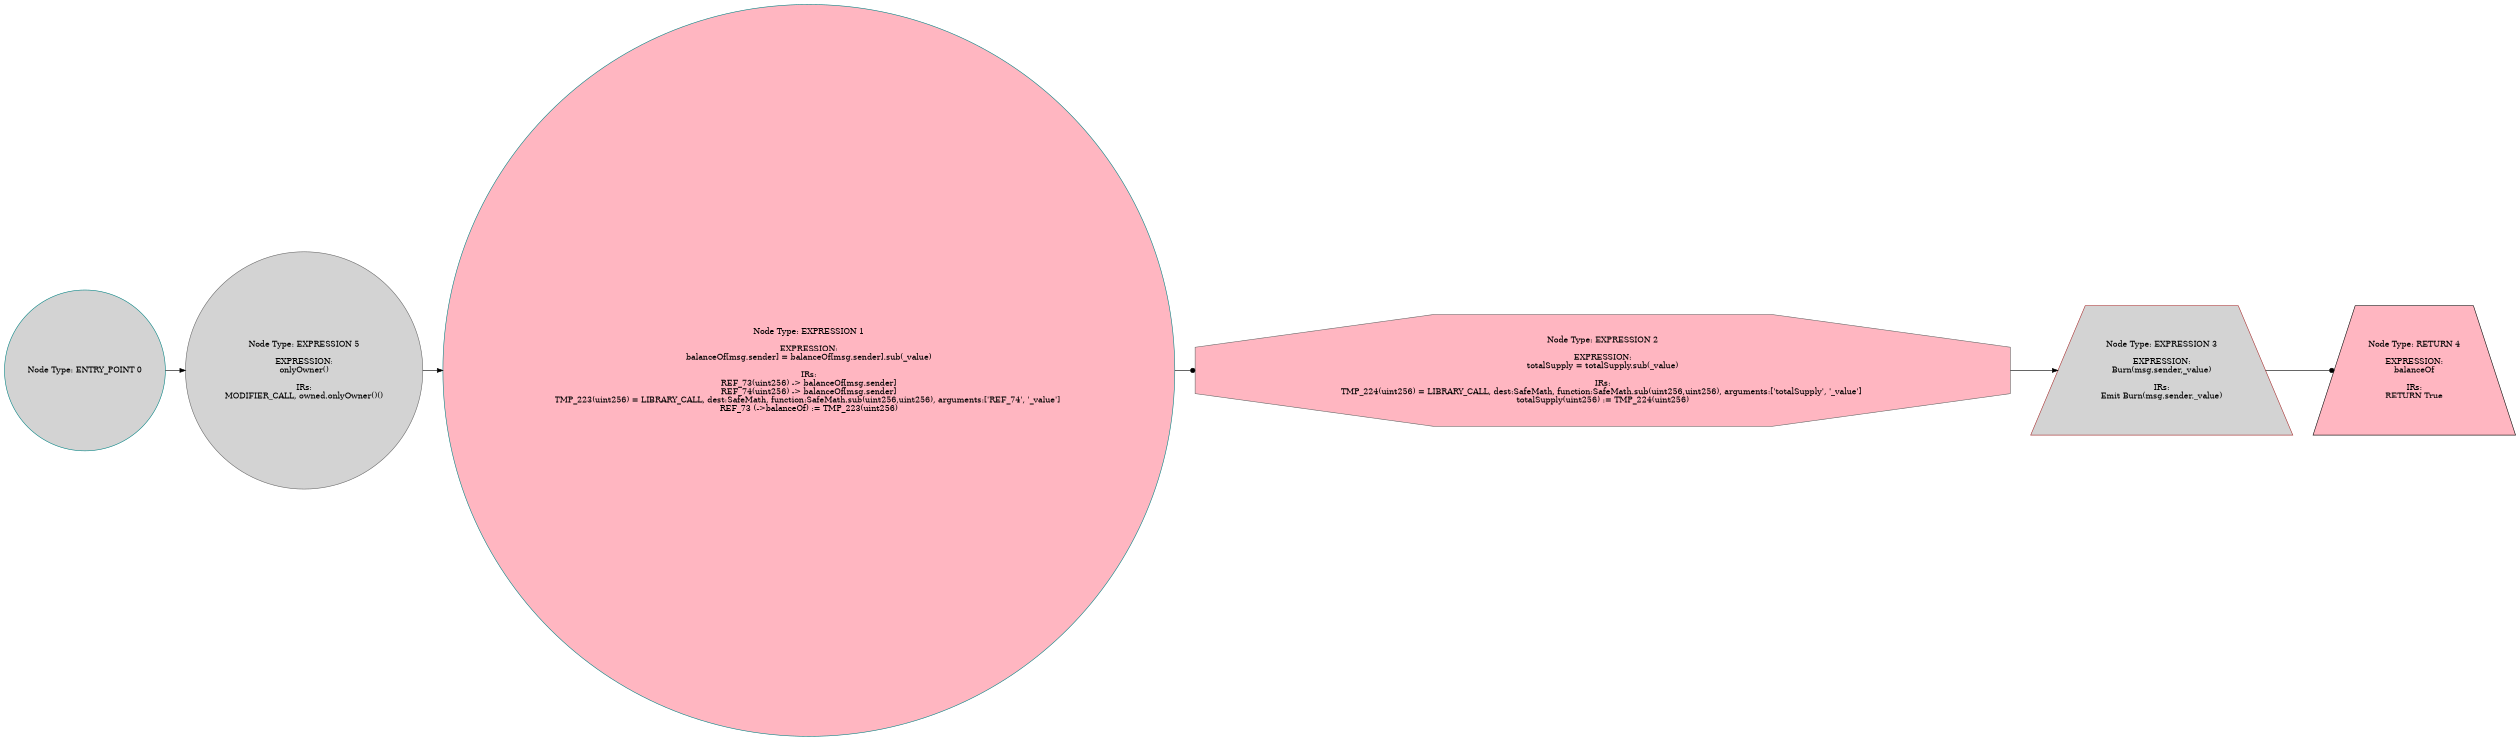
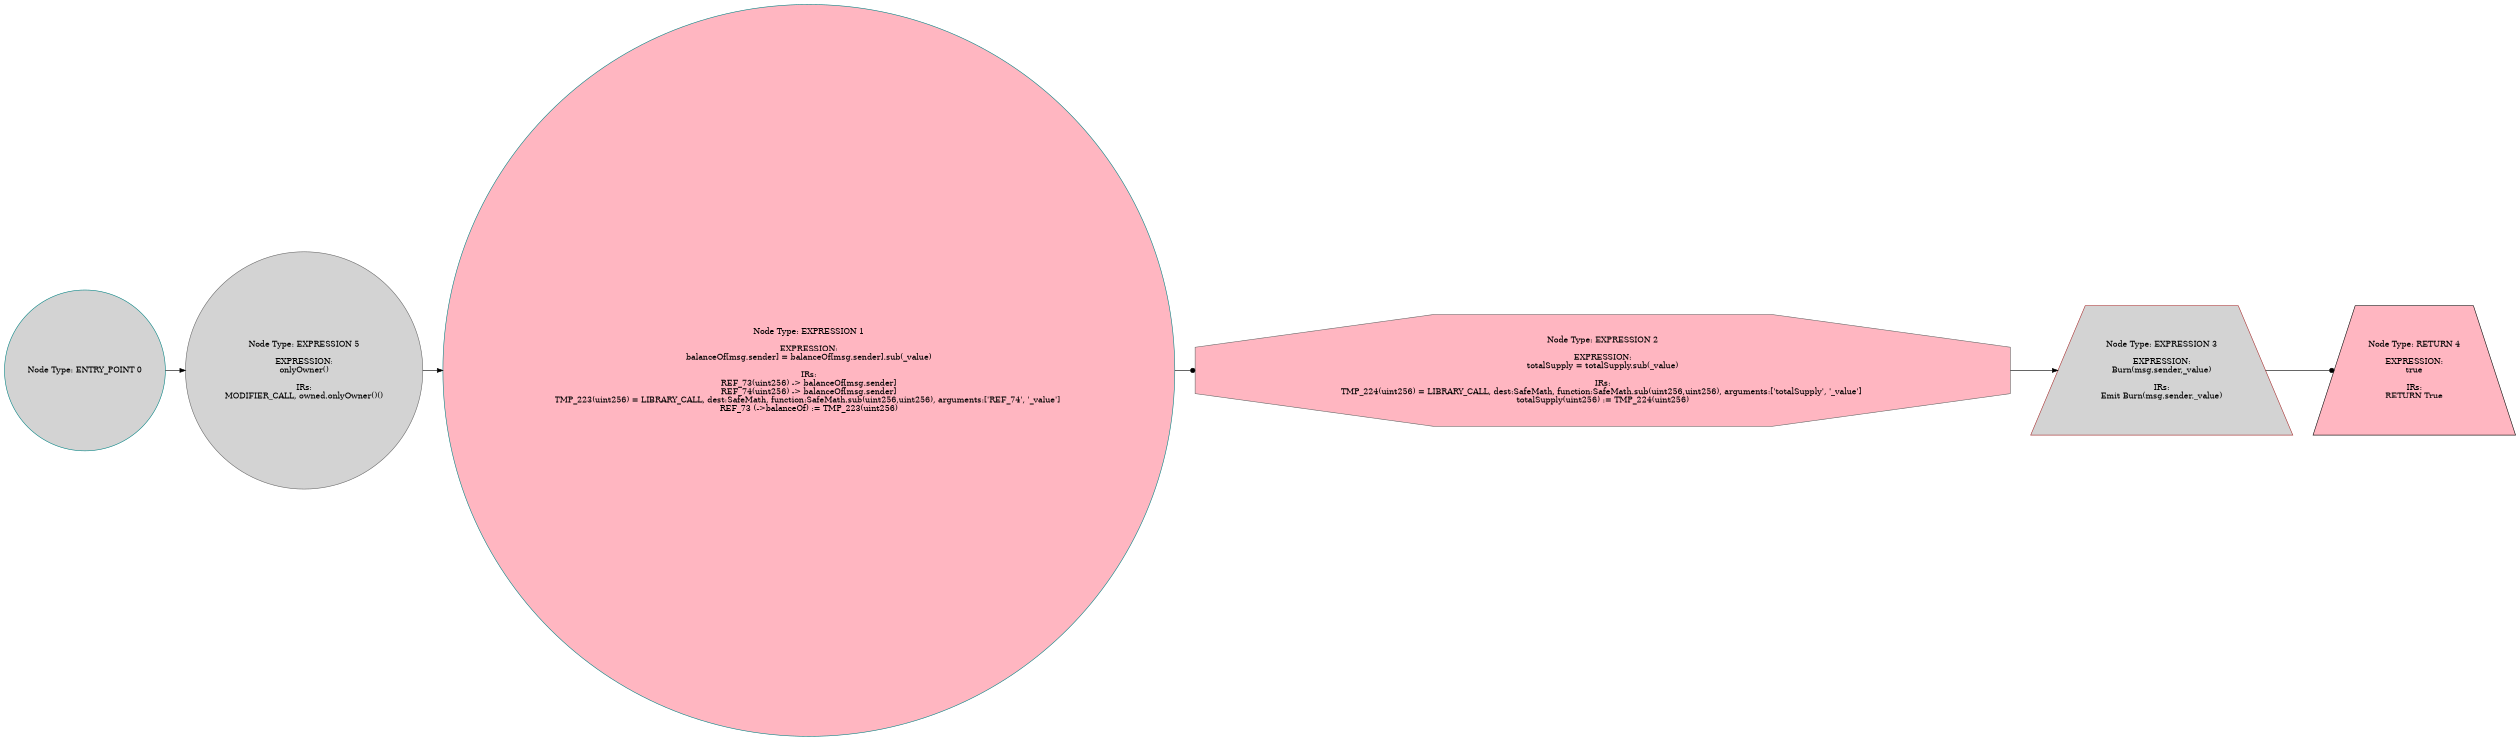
  digraph {
    rankdir=LR
    node [style=filled fillcolor=lightgrey color=teal shape=circle]
    edge [arrowhead=normal]
    n1 [label="Node Type: ENTRY_POINT 0\n"]
    n2 [label="Node Type: EXPRESSION 5\n\nEXPRESSION:\nonlyOwner()\n\nIRs:\nMODIFIER_CALL, owned.onlyOwner()()" color=gray40]
    n3 [label="Node Type: EXPRESSION 1\n\nEXPRESSION:\nbalanceOf[msg.sender] = balanceOf[msg.sender].sub(_value)\n\nIRs:\nREF_73(uint256) -> balanceOf[msg.sender]\nREF_74(uint256) -> balanceOf[msg.sender]\nTMP_223(uint256) = LIBRARY_CALL, dest:SafeMath, function:SafeMath.sub(uint256,uint256), arguments:['REF_74', '_value'] \nREF_73 (->balanceOf) := TMP_223(uint256)" fillcolor=lightpink]
    n4 [label="Node Type: EXPRESSION 2\n\nEXPRESSION:\ntotalSupply = totalSupply.sub(_value)\n\nIRs:\nTMP_224(uint256) = LIBRARY_CALL, dest:SafeMath, function:SafeMath.sub(uint256,uint256), arguments:['totalSupply', '_value'] \ntotalSupply(uint256) := TMP_224(uint256)" fillcolor=lightpink color=gray40 shape=octagon]
    n5 [label="Node Type: EXPRESSION 3\n\nEXPRESSION:\nBurn(msg.sender,_value)\n\nIRs:\nEmit Burn(msg.sender._value)" color=brown shape=trapezium]
-   n6 [label="Node Type: RETURN 4\n\nEXPRESSION:\nbalanceOf\n\nIRs:\nRETURN True" fillcolor=lightpink color=black shape=trapezium]
+   n6 [label="Node Type: RETURN 4\n\nEXPRESSION:\ntrue\n\nIRs:\nRETURN True" fillcolor=lightpink color=black shape=trapezium]
    n1 -> n2
    n2 -> n3
    n3 -> n4 [arrowhead=dot]
    n4 -> n5
    n5 -> n6 [arrowhead=dot]
  }
